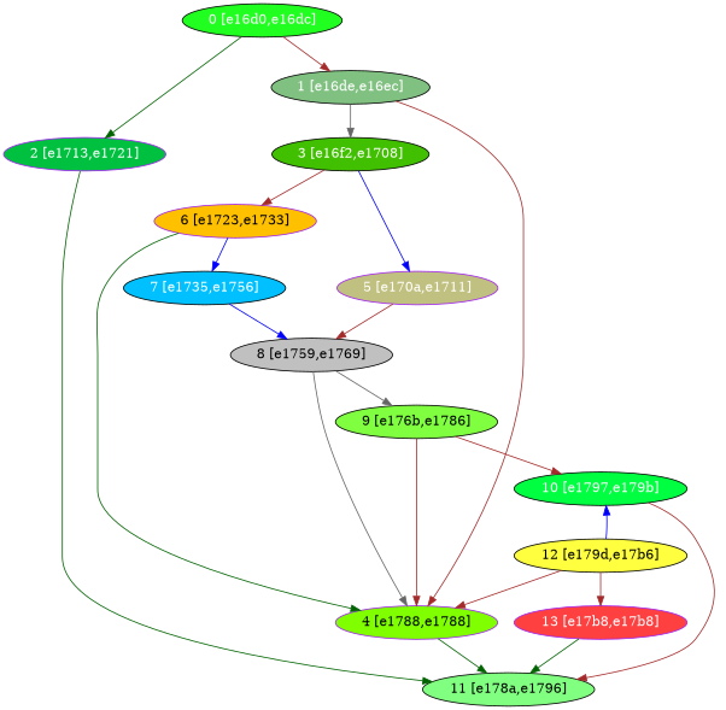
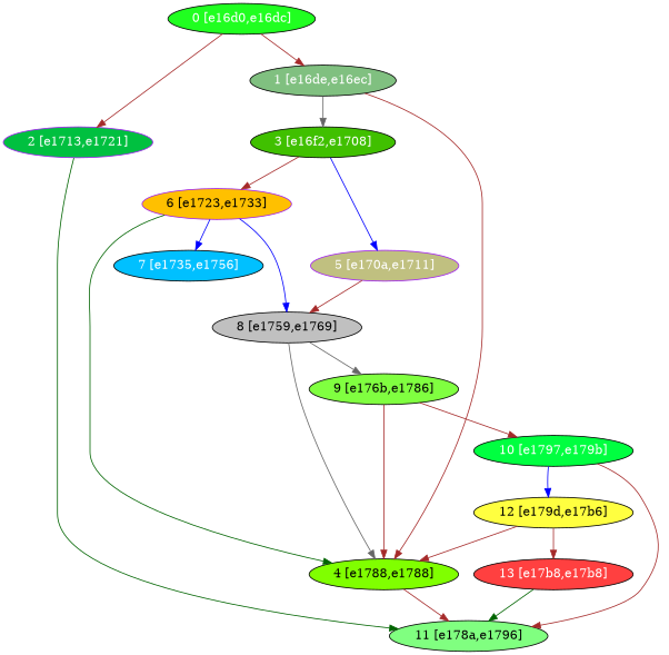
  digraph {
    node [color=black fontcolor="#ffffff" shape=oval style=filled]
    edge [color=brown]
    n1 [fillcolor="#20FF20" label="0 [e16d0,e16dc]"]
    n2 [fillcolor="#80C080" label="1 [e16de,e16ec]"]
    n3 [color=purple fillcolor="#00C040" label="2 [e1713,e1721]"]
    n4 [fillcolor="#40C000" label="3 [e16f2,e1708]"]
-   n5 [color=purple fillcolor="#80FF00" fontcolor="#000000" label="4 [e1788,e1788]"]
+   n5 [fillcolor="#80FF00" fontcolor="#000000" label="4 [e1788,e1788]"]
    n6 [fillcolor="#80FF80" fontcolor="#000000" label="11 [e178a,e1796]"]
    n7 [color=purple fillcolor="#C0C080" label="5 [e170a,e1711]"]
    n8 [color=purple fillcolor="#FFC000" fontcolor="#000000" label="6 [e1723,e1733]"]
    n9 [fillcolor="#C0C0C0" fontcolor="#000000" label="8 [e1759,e1769]"]
    n10 [fillcolor="#00C0FF" label="7 [e1735,e1756]"]
    n11 [fillcolor="#80FF40" fontcolor="#000000" label="9 [e176b,e1786]"]
    n12 [fillcolor="#00FF40" label="10 [e1797,e179b]"]
    n13 [fillcolor="#FFFF40" fontcolor="#000000" label="12 [e179d,e17b6]"]
-   n14 [color=purple fillcolor="#FF4040" label="13 [e17b8,e17b8]"]
+   n14 [fillcolor="#FF4040" label="13 [e17b8,e17b8]"]
    n1 -> n2
-   n1 -> n3 [color=darkgreen]
+   n1 -> n3
    n2 -> n4 [color=gray40]
    n2 -> n5
    n3 -> n6 [color=darkgreen]
    n4 -> n7 [color=blue]
    n4 -> n8
-   n5 -> n6 [color=darkgreen]
+   n5 -> n6
    n7 -> n9
    n8 -> n5 [color=darkgreen]
    n8 -> n10 [color=blue]
    n9 -> n5 [color=gray40]
    n9 -> n11 [color=gray40]
-   n10 -> n9 [color=blue]
+   n8 -> n9 [color=blue]
    n11 -> n5
    n11 -> n12
    n12 -> n6
-   n13 -> n12 [color=blue]
+   n12 -> n13 [color=blue]
    n13 -> n5
    n13 -> n14
    n14 -> n6 [color=darkgreen]
  }
